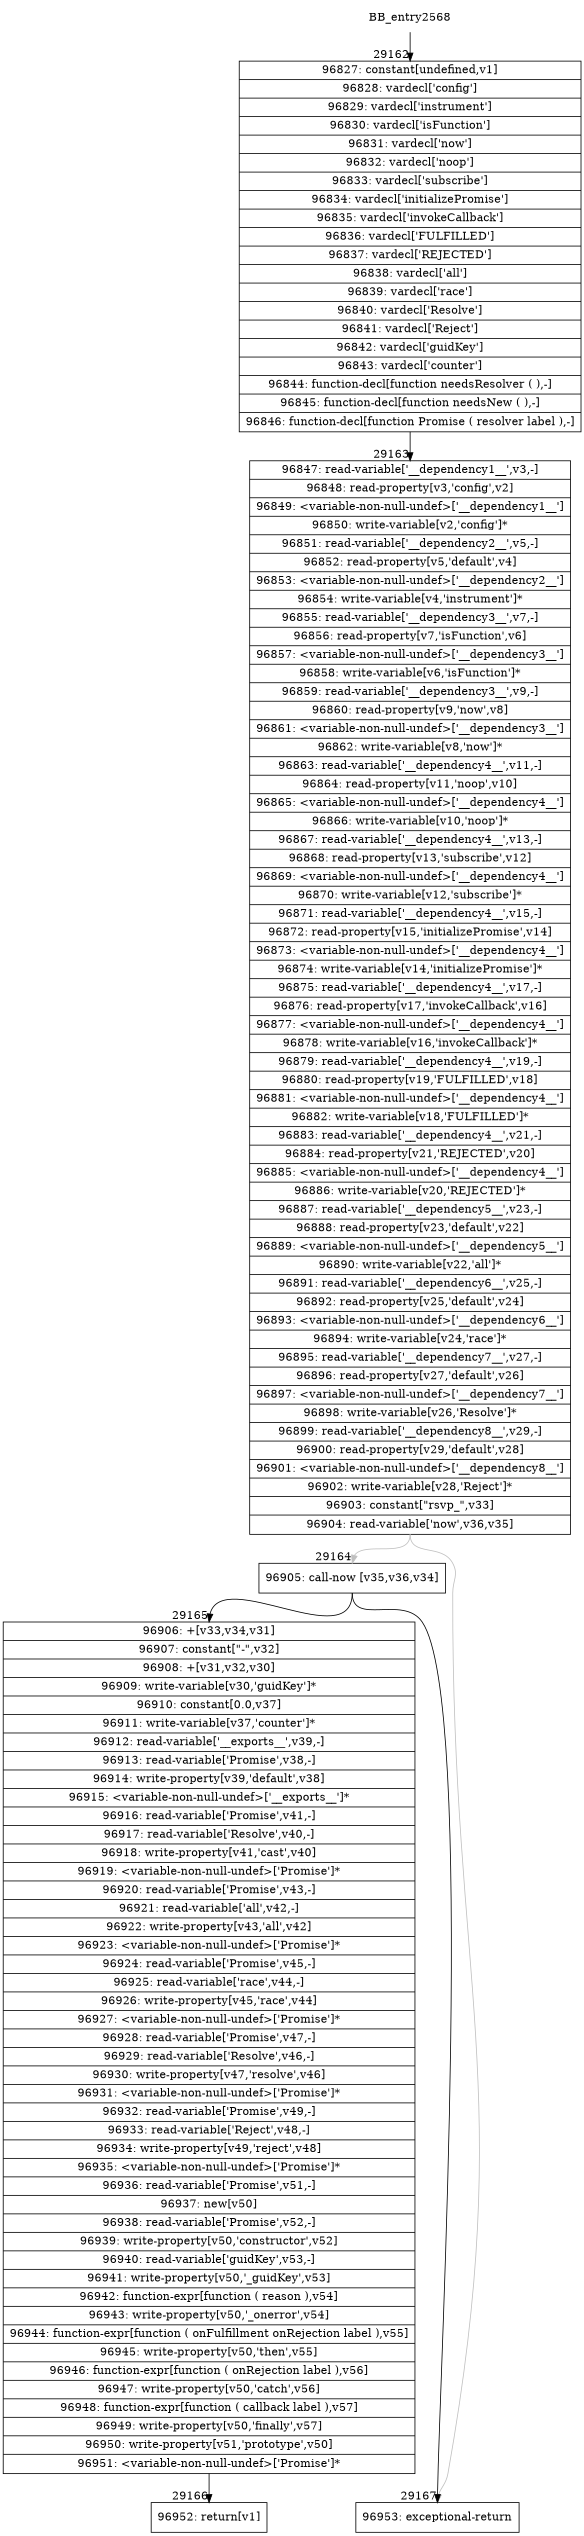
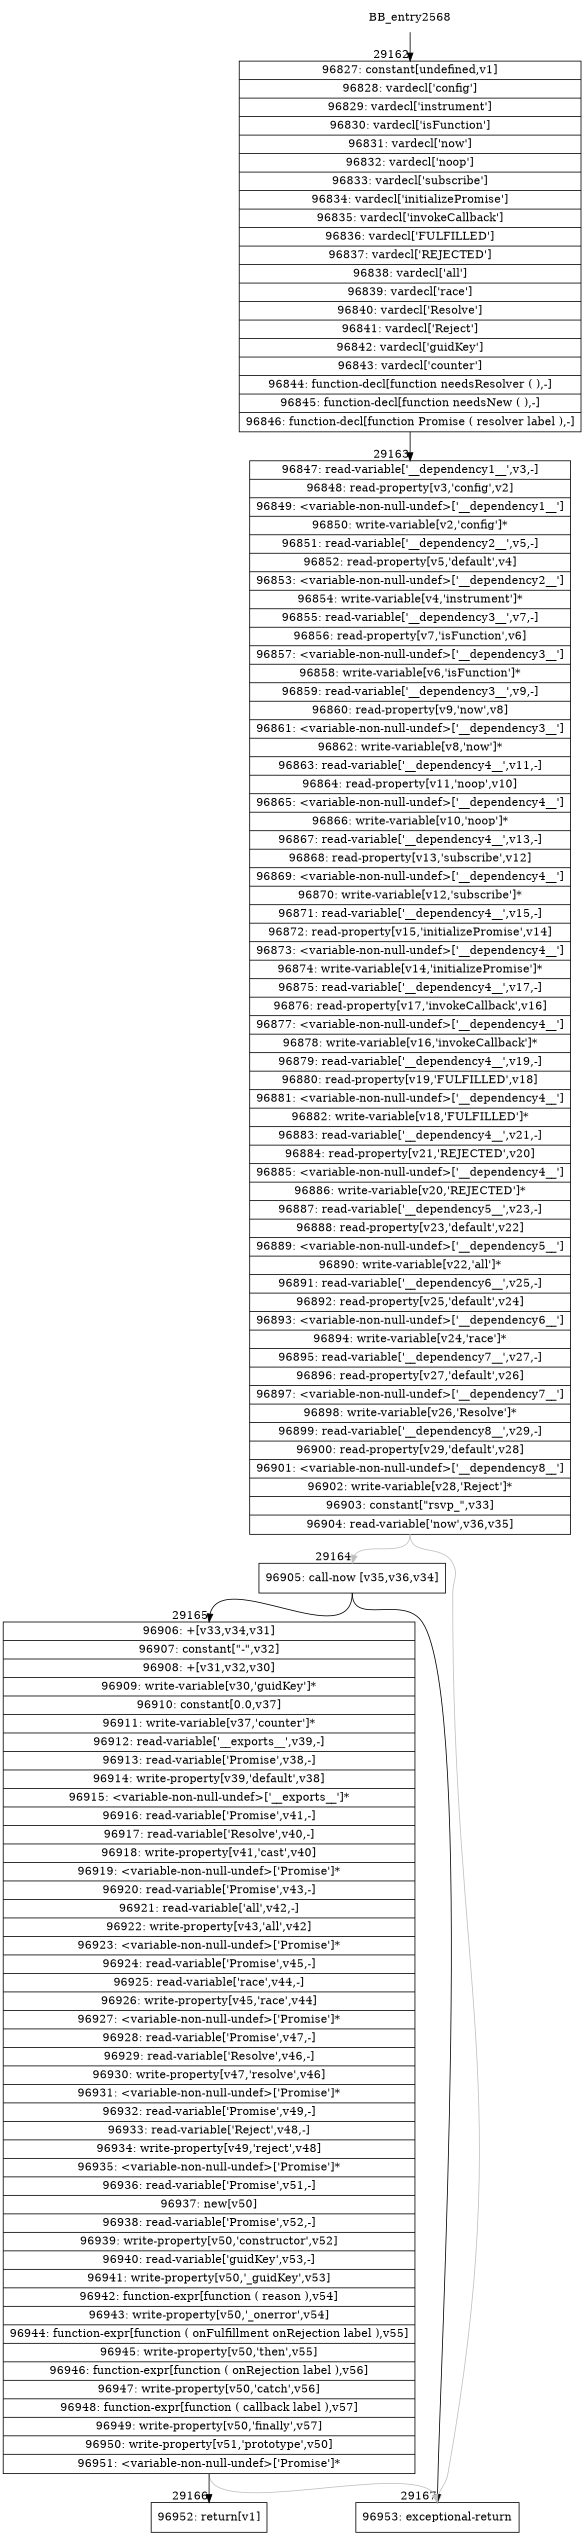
  digraph {
    rankdir=TD
    node [shape=record]
    edge [headport=n tailport=s]
    BB_entry2568 [shape=none]
    n2 [label="{96827: constant[undefined,v1]|96828: vardecl['config']|96829: vardecl['instrument']|96830: vardecl['isFunction']|96831: vardecl['now']|96832: vardecl['noop']|96833: vardecl['subscribe']|96834: vardecl['initializePromise']|96835: vardecl['invokeCallback']|96836: vardecl['FULFILLED']|96837: vardecl['REJECTED']|96838: vardecl['all']|96839: vardecl['race']|96840: vardecl['Resolve']|96841: vardecl['Reject']|96842: vardecl['guidKey']|96843: vardecl['counter']|96844: function-decl[function needsResolver ( ),-]|96845: function-decl[function needsNew ( ),-]|96846: function-decl[function Promise ( resolver label ),-]}"]
    n3 [label="{96847: read-variable['__dependency1__',v3,-]|96848: read-property[v3,'config',v2]|96849: \<variable-non-null-undef\>['__dependency1__']|96850: write-variable[v2,'config']*|96851: read-variable['__dependency2__',v5,-]|96852: read-property[v5,'default',v4]|96853: \<variable-non-null-undef\>['__dependency2__']|96854: write-variable[v4,'instrument']*|96855: read-variable['__dependency3__',v7,-]|96856: read-property[v7,'isFunction',v6]|96857: \<variable-non-null-undef\>['__dependency3__']|96858: write-variable[v6,'isFunction']*|96859: read-variable['__dependency3__',v9,-]|96860: read-property[v9,'now',v8]|96861: \<variable-non-null-undef\>['__dependency3__']|96862: write-variable[v8,'now']*|96863: read-variable['__dependency4__',v11,-]|96864: read-property[v11,'noop',v10]|96865: \<variable-non-null-undef\>['__dependency4__']|96866: write-variable[v10,'noop']*|96867: read-variable['__dependency4__',v13,-]|96868: read-property[v13,'subscribe',v12]|96869: \<variable-non-null-undef\>['__dependency4__']|96870: write-variable[v12,'subscribe']*|96871: read-variable['__dependency4__',v15,-]|96872: read-property[v15,'initializePromise',v14]|96873: \<variable-non-null-undef\>['__dependency4__']|96874: write-variable[v14,'initializePromise']*|96875: read-variable['__dependency4__',v17,-]|96876: read-property[v17,'invokeCallback',v16]|96877: \<variable-non-null-undef\>['__dependency4__']|96878: write-variable[v16,'invokeCallback']*|96879: read-variable['__dependency4__',v19,-]|96880: read-property[v19,'FULFILLED',v18]|96881: \<variable-non-null-undef\>['__dependency4__']|96882: write-variable[v18,'FULFILLED']*|96883: read-variable['__dependency4__',v21,-]|96884: read-property[v21,'REJECTED',v20]|96885: \<variable-non-null-undef\>['__dependency4__']|96886: write-variable[v20,'REJECTED']*|96887: read-variable['__dependency5__',v23,-]|96888: read-property[v23,'default',v22]|96889: \<variable-non-null-undef\>['__dependency5__']|96890: write-variable[v22,'all']*|96891: read-variable['__dependency6__',v25,-]|96892: read-property[v25,'default',v24]|96893: \<variable-non-null-undef\>['__dependency6__']|96894: write-variable[v24,'race']*|96895: read-variable['__dependency7__',v27,-]|96896: read-property[v27,'default',v26]|96897: \<variable-non-null-undef\>['__dependency7__']|96898: write-variable[v26,'Resolve']*|96899: read-variable['__dependency8__',v29,-]|96900: read-property[v29,'default',v28]|96901: \<variable-non-null-undef\>['__dependency8__']|96902: write-variable[v28,'Reject']*|96903: constant[\"rsvp_\",v33]|96904: read-variable['now',v36,v35]}"]
    n4 [label="{96905: call-now [v35,v36,v34]}"]
    n5 [label="{96953: exceptional-return}"]
    n6 [label="{96906: +[v33,v34,v31]|96907: constant[\"-\",v32]|96908: +[v31,v32,v30]|96909: write-variable[v30,'guidKey']*|96910: constant[0.0,v37]|96911: write-variable[v37,'counter']*|96912: read-variable['__exports__',v39,-]|96913: read-variable['Promise',v38,-]|96914: write-property[v39,'default',v38]|96915: \<variable-non-null-undef\>['__exports__']*|96916: read-variable['Promise',v41,-]|96917: read-variable['Resolve',v40,-]|96918: write-property[v41,'cast',v40]|96919: \<variable-non-null-undef\>['Promise']*|96920: read-variable['Promise',v43,-]|96921: read-variable['all',v42,-]|96922: write-property[v43,'all',v42]|96923: \<variable-non-null-undef\>['Promise']*|96924: read-variable['Promise',v45,-]|96925: read-variable['race',v44,-]|96926: write-property[v45,'race',v44]|96927: \<variable-non-null-undef\>['Promise']*|96928: read-variable['Promise',v47,-]|96929: read-variable['Resolve',v46,-]|96930: write-property[v47,'resolve',v46]|96931: \<variable-non-null-undef\>['Promise']*|96932: read-variable['Promise',v49,-]|96933: read-variable['Reject',v48,-]|96934: write-property[v49,'reject',v48]|96935: \<variable-non-null-undef\>['Promise']*|96936: read-variable['Promise',v51,-]|96937: new[v50]|96938: read-variable['Promise',v52,-]|96939: write-property[v50,'constructor',v52]|96940: read-variable['guidKey',v53,-]|96941: write-property[v50,'_guidKey',v53]|96942: function-expr[function ( reason ),v54]|96943: write-property[v50,'_onerror',v54]|96944: function-expr[function ( onFulfillment onRejection label ),v55]|96945: write-property[v50,'then',v55]|96946: function-expr[function ( onRejection label ),v56]|96947: write-property[v50,'catch',v56]|96948: function-expr[function ( callback label ),v57]|96949: write-property[v50,'finally',v57]|96950: write-property[v51,'prototype',v50]|96951: \<variable-non-null-undef\>['Promise']*}"]
    n7 [label="{96952: return[v1]}"]
    BB_entry2568 -> n2 [headlabel="    29162"]
    n2 -> n3 [headlabel="      29163"]
    n3 -> n4 [color=gray headlabel="      29164"]
    n3 -> n5 [color=gray headlabel="      29167"]
    n4 -> n5 [color=black]
    n4 -> n6 [headlabel="      29165"]
+   n6 -> n5 [color=gray]
    n6 -> n7 [headlabel="      29166"]
  }
